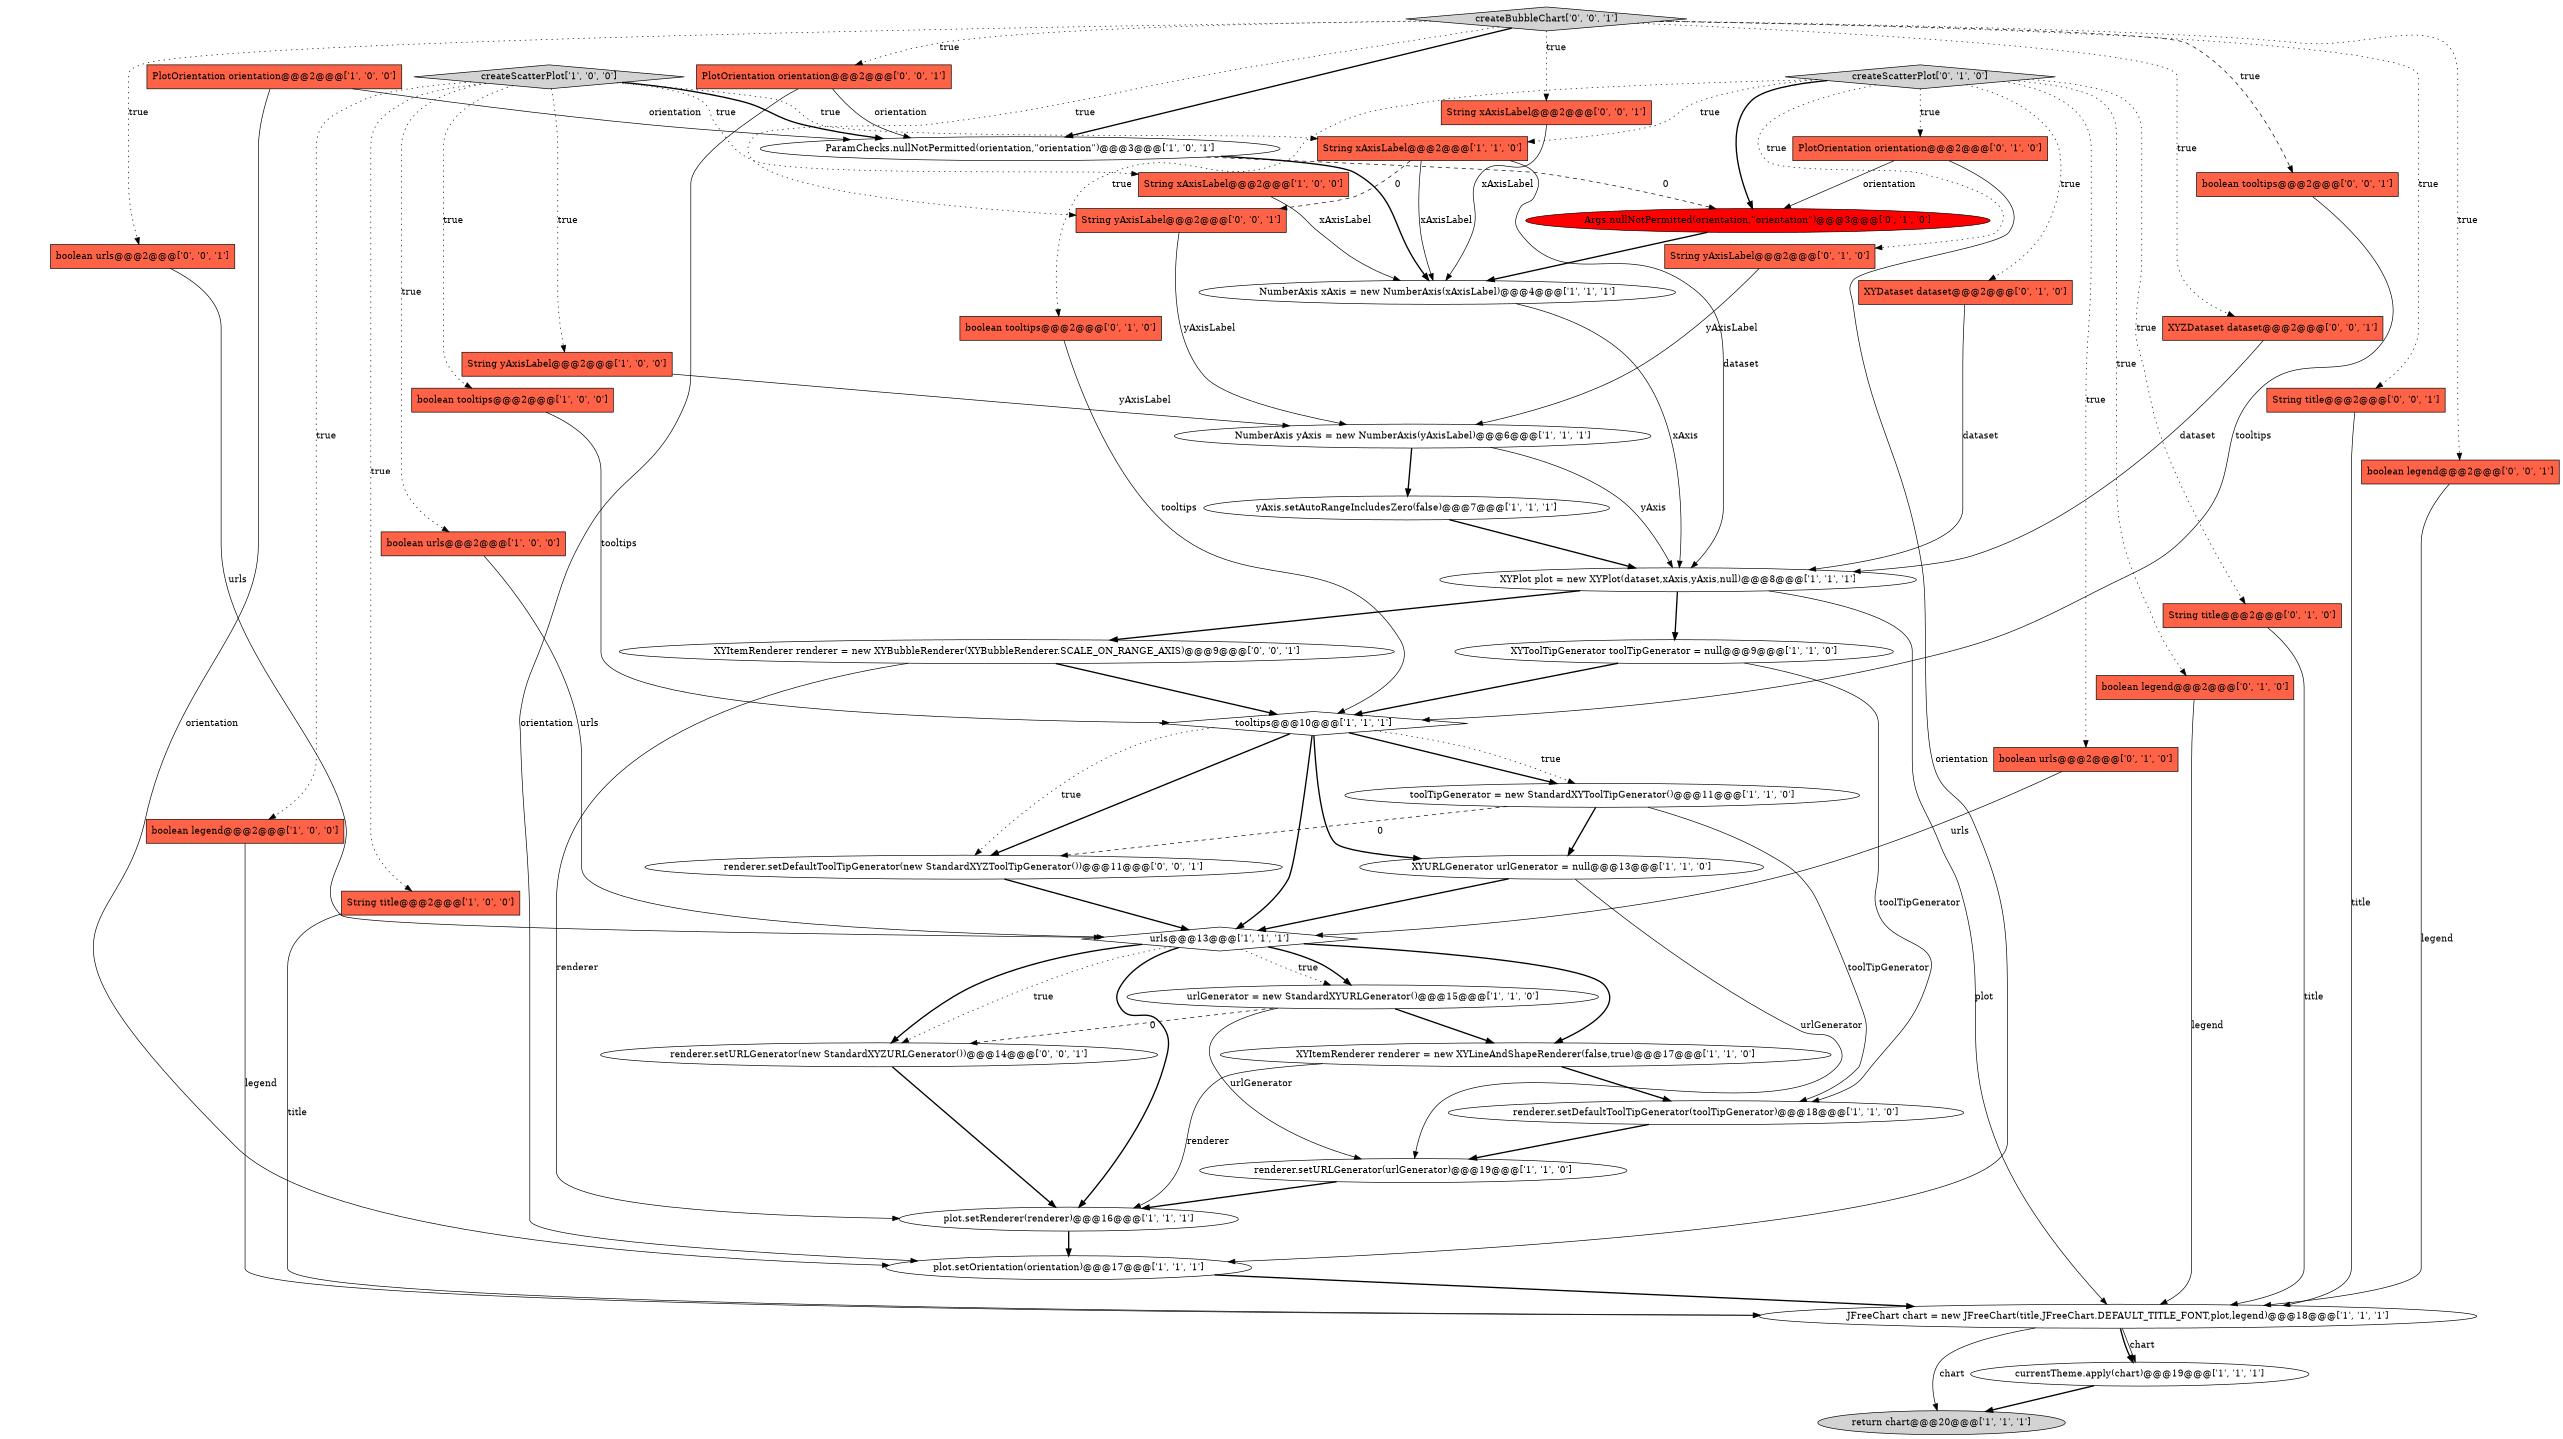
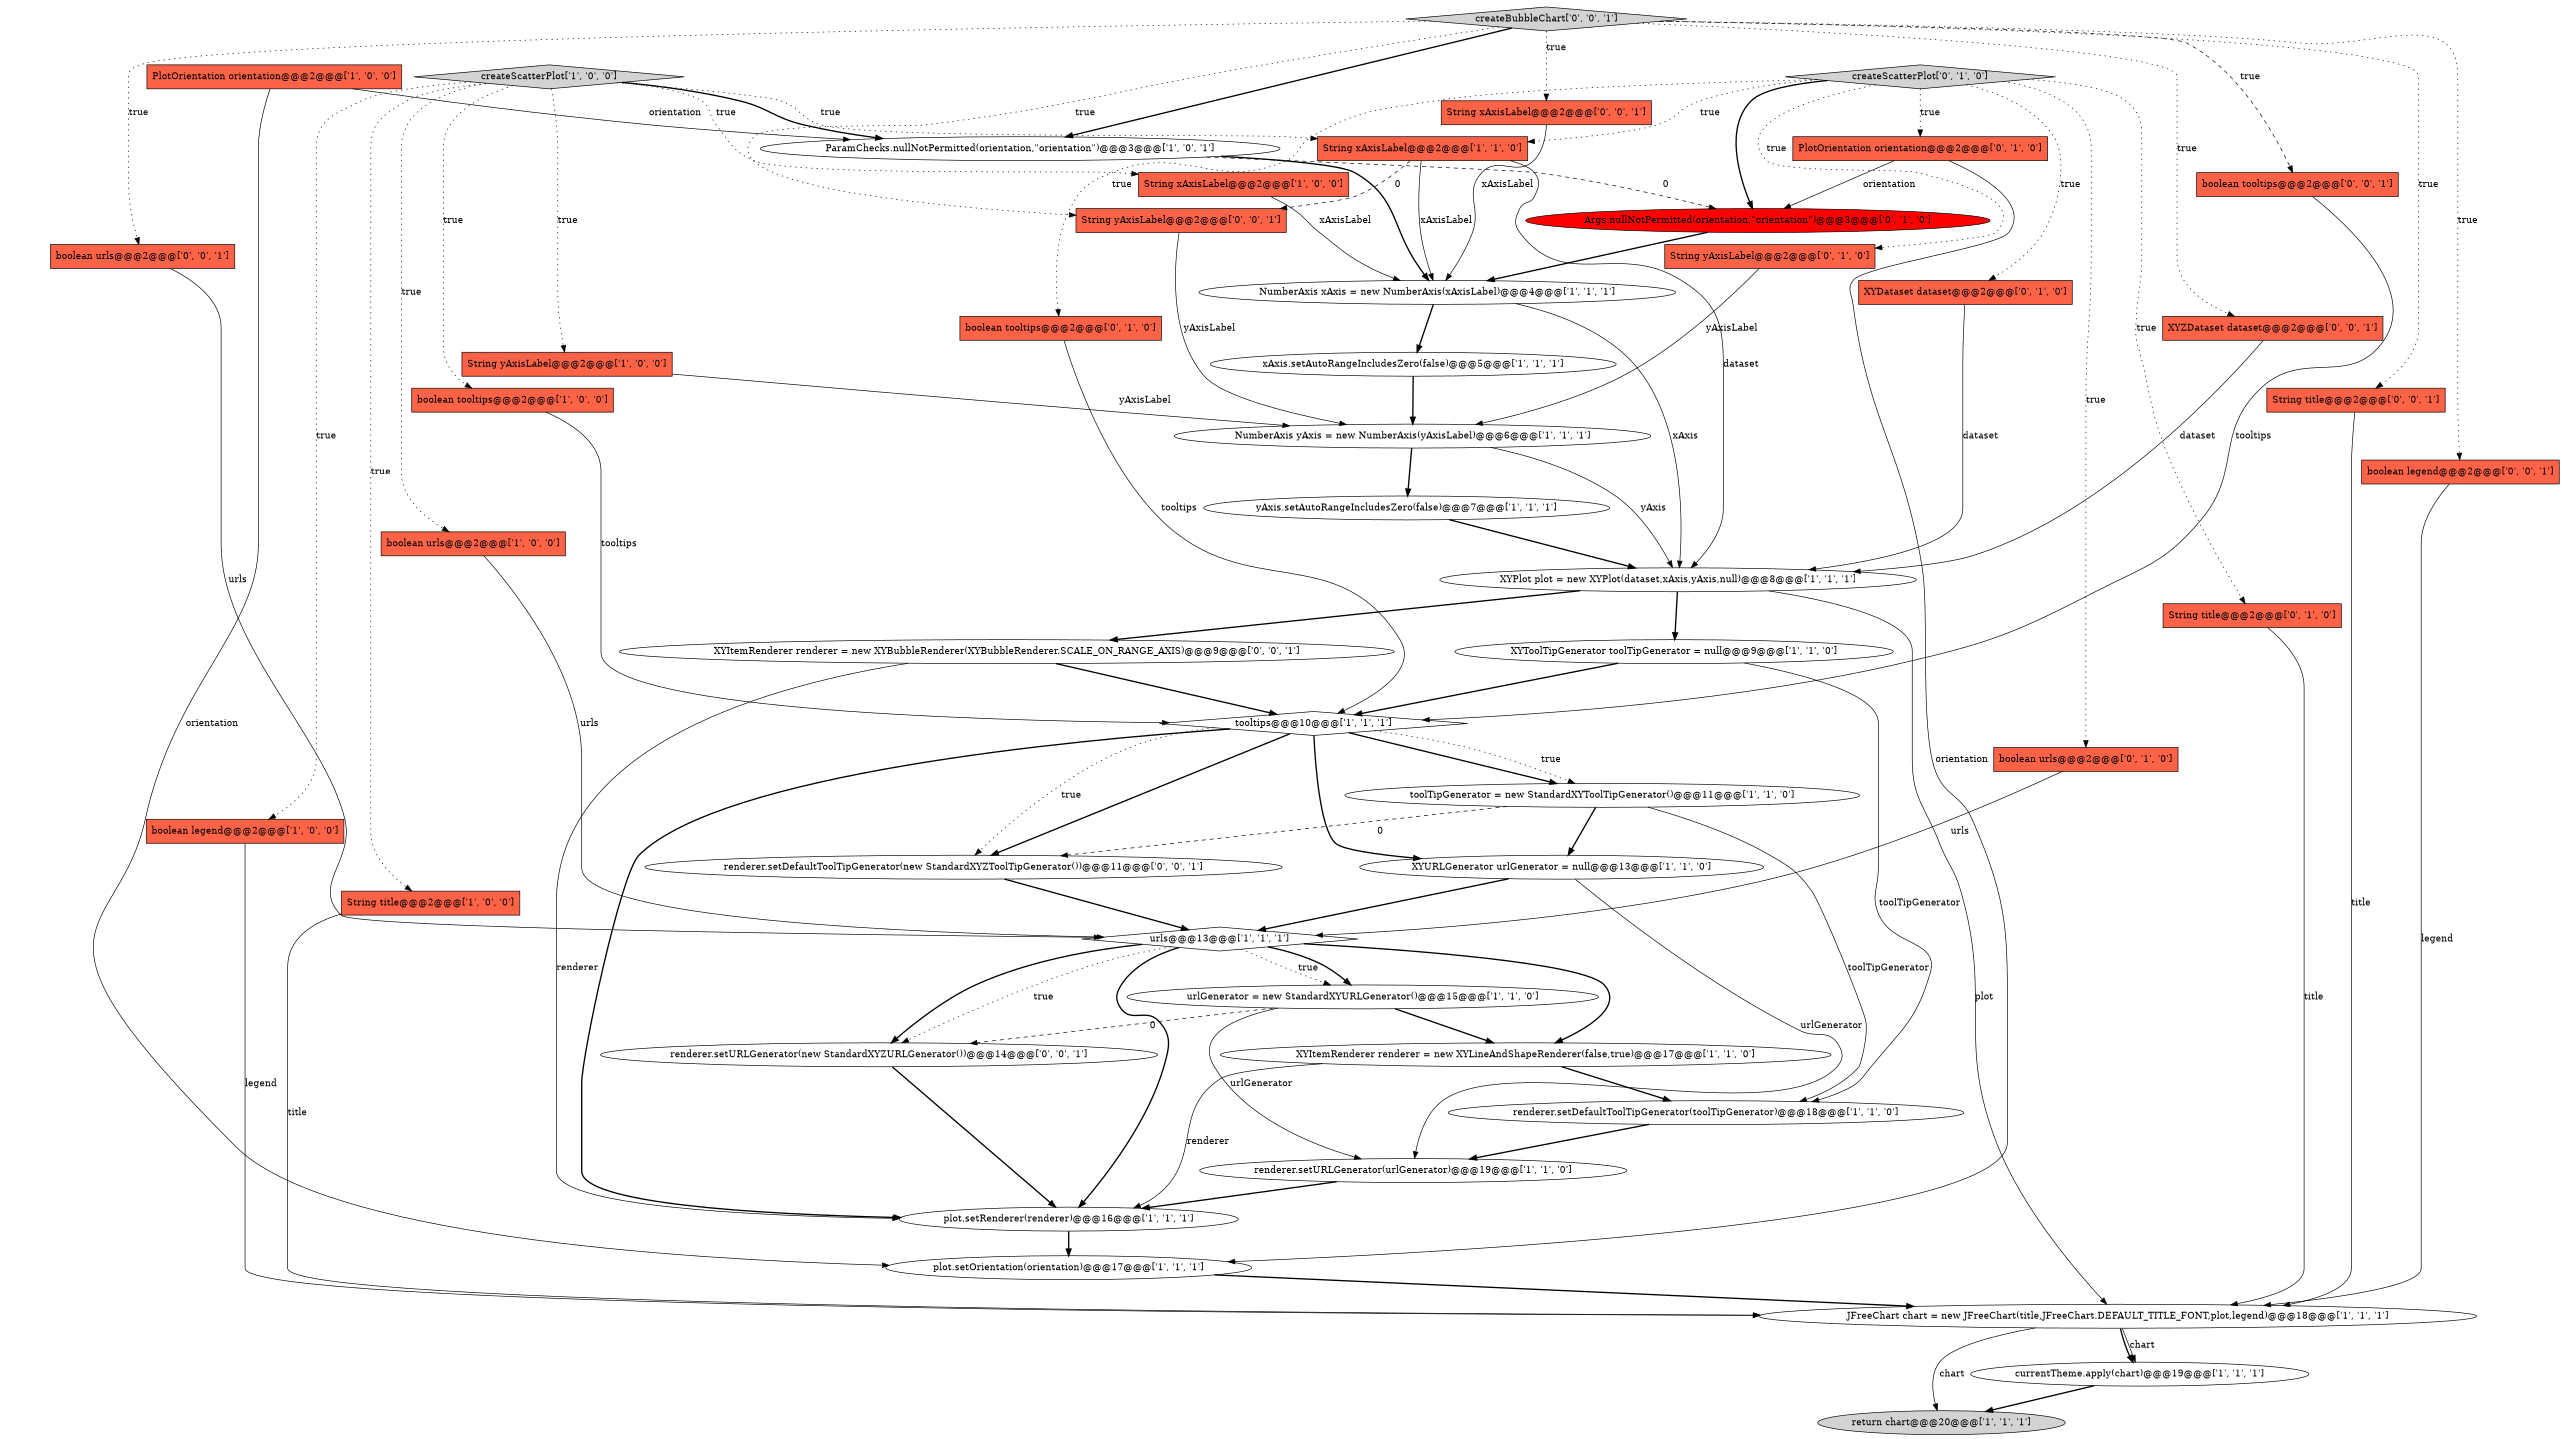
  digraph {
    node [fillcolor=tomato shape=box style=filled]
    edge [style=solid]
    n1 [label="String xAxisLabel@@@2@@@['1', '1', '0']"]
    n2 [fillcolor=white label="XYPlot plot = new XYPlot(dataset,xAxis,yAxis,null)@@@8@@@['1', '1', '1']" shape=ellipse]
    n3 [label="String yAxisLabel@@@2@@@['0', '0', '1']"]
    n4 [fillcolor=white label="NumberAxis xAxis = new NumberAxis(xAxisLabel)@@@4@@@['1', '1', '1']" shape=ellipse]
    n5 [fillcolor=white label="JFreeChart chart = new JFreeChart(title,JFreeChart.DEFAULT_TITLE_FONT,plot,legend)@@@18@@@['1', '1', '1']" shape=ellipse]
    n6 [fillcolor=white label="XYItemRenderer renderer = new XYBubbleRenderer(XYBubbleRenderer.SCALE_ON_RANGE_AXIS)@@@9@@@['0', '0', '1']" shape=ellipse]
    n7 [fillcolor=white label="XYToolTipGenerator toolTipGenerator = null@@@9@@@['1', '1', '0']" shape=ellipse]
    n8 [fillcolor=white label="NumberAxis yAxis = new NumberAxis(yAxisLabel)@@@6@@@['1', '1', '1']" shape=ellipse]
+   n9 [fillcolor=white label="xAxis.setAutoRangeIncludesZero(false)@@@5@@@['1', '1', '1']" shape=ellipse]
    n10 [fillcolor=white label="XYURLGenerator urlGenerator = null@@@13@@@['1', '1', '0']" shape=ellipse]
    n11 [fillcolor=white label="renderer.setURLGenerator(urlGenerator)@@@19@@@['1', '1', '0']" shape=ellipse]
    n12 [fillcolor=white label="urls@@@13@@@['1', '1', '1']" shape=diamond]
    n13 [fillcolor=white label="plot.setRenderer(renderer)@@@16@@@['1', '1', '1']" shape=ellipse]
    n14 [fillcolor=white label="XYItemRenderer renderer = new XYLineAndShapeRenderer(false,true)@@@17@@@['1', '1', '0']" shape=ellipse]
    n15 [fillcolor=white label="urlGenerator = new StandardXYURLGenerator()@@@15@@@['1', '1', '0']" shape=ellipse]
    n16 [fillcolor=white label="renderer.setURLGenerator(new StandardXYZURLGenerator())@@@14@@@['0', '0', '1']" shape=ellipse]
    n17 [fillcolor=white label="currentTheme.apply(chart)@@@19@@@['1', '1', '1']" shape=ellipse]
    n18 [fillcolor=lightgray label="return chart@@@20@@@['1', '1', '1']" shape=ellipse]
    n19 [fillcolor=white label="tooltips@@@10@@@['1', '1', '1']" shape=diamond]
    n20 [fillcolor=white label="renderer.setDefaultToolTipGenerator(toolTipGenerator)@@@18@@@['1', '1', '0']" shape=ellipse]
    n21 [fillcolor=red label="Args.nullNotPermitted(orientation,\"orientation\")@@@3@@@['0', '1', '0']" shape=ellipse]
    n22 [label="String xAxisLabel@@@2@@@['1', '0', '0']"]
    n23 [label="boolean urls@@@2@@@['1', '0', '0']"]
    n24 [label="String yAxisLabel@@@2@@@['0', '1', '0']"]
    n25 [fillcolor=white label="yAxis.setAutoRangeIncludesZero(false)@@@7@@@['1', '1', '1']" shape=ellipse]
    n26 [fillcolor=white label="plot.setOrientation(orientation)@@@17@@@['1', '1', '1']" shape=ellipse]
    n27 [label="String title@@@2@@@['0', '1', '0']"]
    n28 [fillcolor=lightgray label="createBubbleChart['0', '0', '1']" shape=diamond]
    n29 [label="String xAxisLabel@@@2@@@['0', '0', '1']"]
    n30 [label="boolean tooltips@@@2@@@['0', '0', '1']"]
    n31 [label="boolean urls@@@2@@@['0', '0', '1']"]
    n32 [label="XYZDataset dataset@@@2@@@['0', '0', '1']"]
    n33 [label="String title@@@2@@@['0', '0', '1']"]
-   n34 [label="PlotOrientation orientation@@@2@@@['0', '0', '1']"]
    n35 [label="boolean legend@@@2@@@['0', '0', '1']"]
    n36 [fillcolor=white label="ParamChecks.nullNotPermitted(orientation,\"orientation\")@@@3@@@['1', '0', '1']" shape=ellipse]
    n37 [label="boolean legend@@@2@@@['1', '0', '0']"]
    n38 [label="PlotOrientation orientation@@@2@@@['0', '1', '0']"]
    n39 [fillcolor=white label="renderer.setDefaultToolTipGenerator(new StandardXYZToolTipGenerator())@@@11@@@['0', '0', '1']" shape=ellipse]
    n40 [label="PlotOrientation orientation@@@2@@@['1', '0', '0']"]
    n41 [fillcolor=white label="toolTipGenerator = new StandardXYToolTipGenerator()@@@11@@@['1', '1', '0']" shape=ellipse]
-   n42 [label="boolean legend@@@2@@@['0', '1', '0']"]
    n43 [fillcolor=lightgray label="createScatterPlot['1', '0', '0']" shape=diamond]
    n44 [label="boolean tooltips@@@2@@@['1', '0', '0']"]
    n45 [label="String title@@@2@@@['1', '0', '0']"]
    n46 [label="String yAxisLabel@@@2@@@['1', '0', '0']"]
    n47 [fillcolor=lightgray label="createScatterPlot['0', '1', '0']" shape=diamond]
    n48 [label="XYDataset dataset@@@2@@@['0', '1', '0']"]
    n49 [label="boolean tooltips@@@2@@@['0', '1', '0']"]
    n50 [label="boolean urls@@@2@@@['0', '1', '0']"]
    n1 -> n2 [label=dataset]
    n1 -> n3 [label=0 style=dashed]
    n1 -> n4 [label=xAxisLabel]
    n2 -> n5 [label=plot]
    n2 -> n6 [style=bold]
    n2 -> n7 [style=bold]
    n3 -> n8 [label=yAxisLabel]
    n4 -> n2 [label=xAxis]
+   n4 -> n9 [style=bold]
    n5 -> n17 [label=chart]
    n5 -> n17 [style=bold]
    n5 -> n18 [label=chart]
    n6 -> n13 [label=renderer]
    n6 -> n19 [style=bold]
    n7 -> n19 [style=bold]
    n7 -> n20 [label=toolTipGenerator]
    n8 -> n2 [label=yAxis]
    n8 -> n25 [style=bold]
+   n9 -> n8 [style=bold]
    n10 -> n11 [label=urlGenerator]
    n10 -> n12 [style=bold]
    n11 -> n13 [style=bold]
    n12 -> n13 [style=bold]
    n12 -> n14 [style=bold]
    n12 -> n15 [label=true style=dotted]
    n12 -> n15 [style=bold]
    n12 -> n16 [label=true style=dotted]
    n12 -> n16 [style=bold]
    n13 -> n26 [style=bold]
    n14 -> n13 [label=renderer]
    n14 -> n20 [style=bold]
    n15 -> n11 [label=urlGenerator]
    n15 -> n14 [style=bold]
    n15 -> n16 [label=0 style=dashed]
    n16 -> n13 [style=bold]
    n17 -> n18 [style=bold]
    n19 -> n10 [style=bold]
-   n19 -> n12 [style=bold]
+   n19 -> n13 [style=bold]
    n19 -> n39 [label=true style=dotted]
    n19 -> n39 [style=bold]
    n19 -> n41 [style=bold]
    n19 -> n41 [label=true style=dotted]
    n20 -> n11 [style=bold]
    n21 -> n4 [style=bold]
    n22 -> n4 [label=xAxisLabel]
    n23 -> n12 [label=urls]
    n24 -> n8 [label=yAxisLabel]
    n25 -> n2 [style=bold]
    n26 -> n5 [style=bold]
    n27 -> n5 [label=title]
    n28 -> n3 [label=true style=dotted]
    n28 -> n29 [label=true style=dotted]
    n28 -> n30 [label=true style=dashed]
    n28 -> n31 [label=true style=dotted]
    n28 -> n32 [label=true style=dotted]
    n28 -> n33 [label=true style=dotted]
-   n28 -> n34 [label=true style=dotted]
    n28 -> n35 [label=true style=dotted]
    n28 -> n36 [style=bold]
    n29 -> n4 [label=xAxisLabel]
    n30 -> n19 [label=tooltips]
    n31 -> n12 [label=urls]
    n32 -> n2 [label=dataset]
    n33 -> n5 [label=title]
-   n34 -> n26 [label=orientation]
-   n34 -> n36 [label=orientation]
    n35 -> n5 [label=legend]
    n36 -> n4 [style=bold]
    n36 -> n21 [label=0 style=dashed]
    n37 -> n5 [label=legend]
    n38 -> n21 [label=orientation]
    n38 -> n26 [label=orientation]
    n39 -> n12 [style=bold]
    n40 -> n26 [label=orientation]
    n40 -> n36 [label=orientation]
    n41 -> n10 [style=bold]
    n41 -> n20 [label=toolTipGenerator]
    n41 -> n39 [label=0 style=dashed]
-   n42 -> n5 [label=legend]
    n43 -> n1 [label=true style=dotted]
    n43 -> n22 [label=true style=dotted]
    n43 -> n23 [label=true style=dotted]
    n43 -> n36 [style=bold]
    n43 -> n37 [label=true style=dotted]
    n43 -> n44 [label=true style=dotted]
    n43 -> n45 [label=true style=dotted]
    n43 -> n46 [label=true style=dotted]
    n44 -> n19 [label=tooltips]
    n45 -> n5 [label=title]
    n46 -> n8 [label=yAxisLabel]
    n47 -> n1 [label=true style=dotted]
    n47 -> n21 [style=bold]
    n47 -> n24 [label=true style=dotted]
    n47 -> n27 [label=true style=dotted]
    n47 -> n38 [label=true style=dotted]
-   n47 -> n42 [label=true style=dotted]
    n47 -> n48 [label=true style=dotted]
    n47 -> n49 [label=true style=dotted]
    n47 -> n50 [label=true style=dotted]
    n48 -> n2 [label=dataset]
    n49 -> n19 [label=tooltips]
    n50 -> n12 [label=urls]
  }
